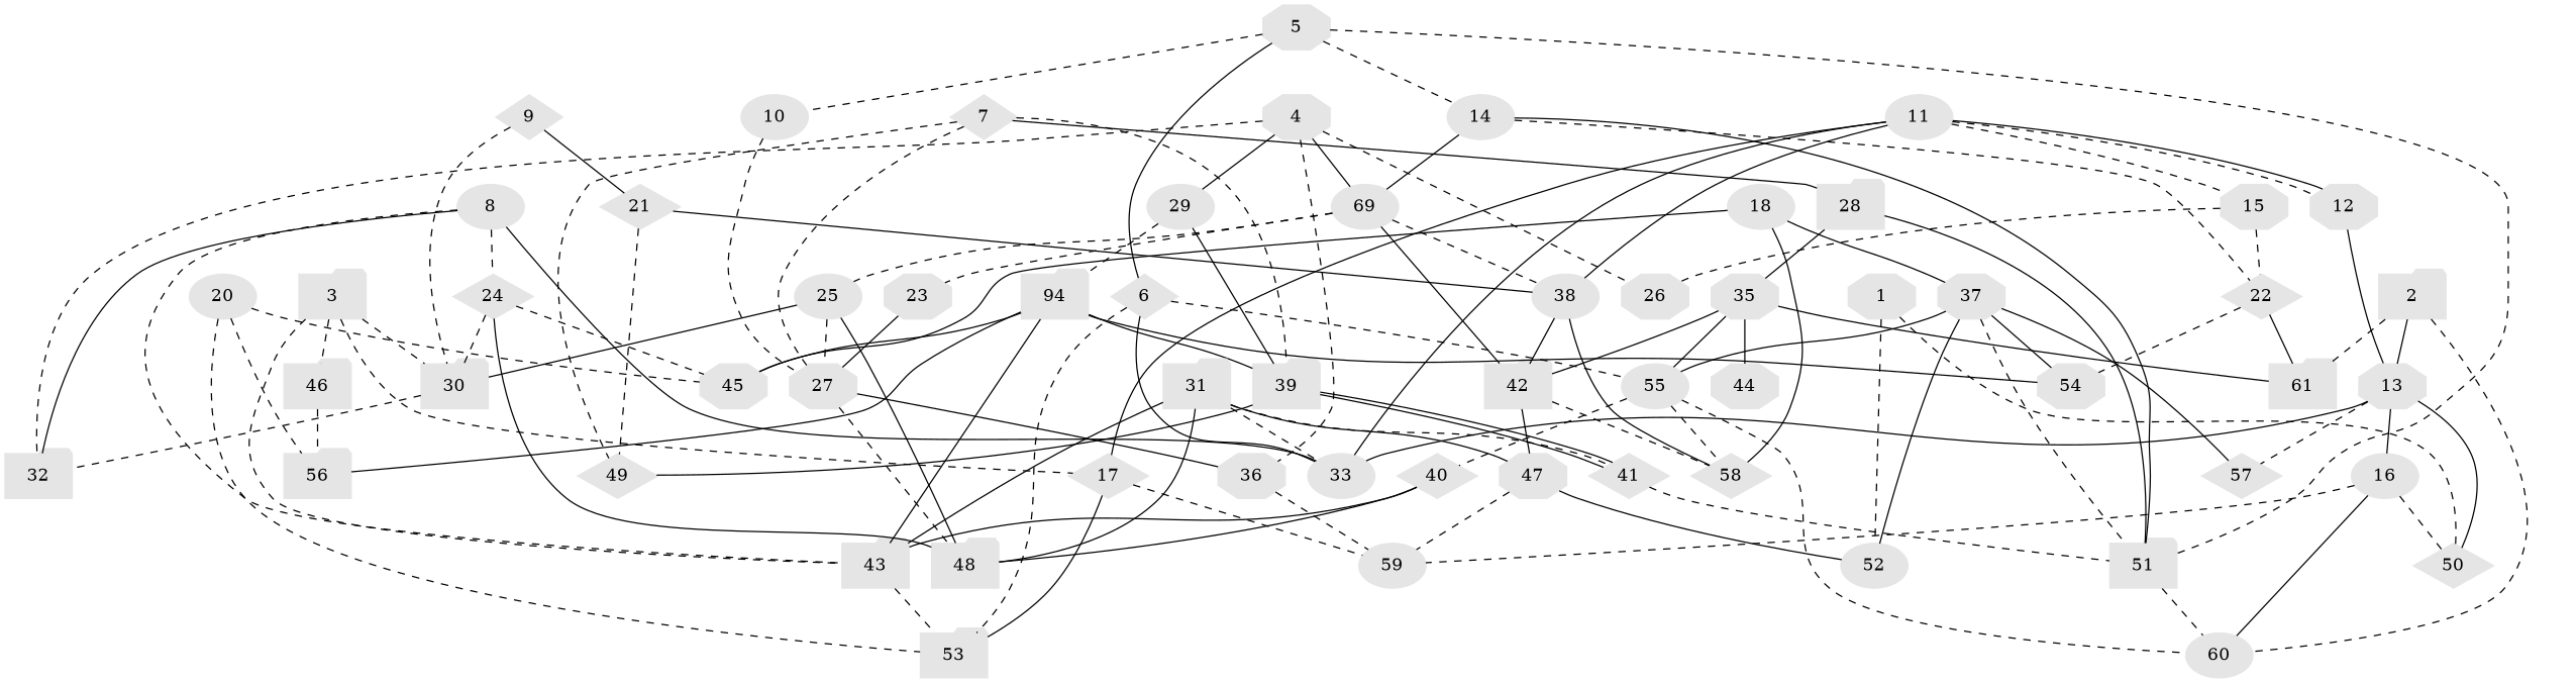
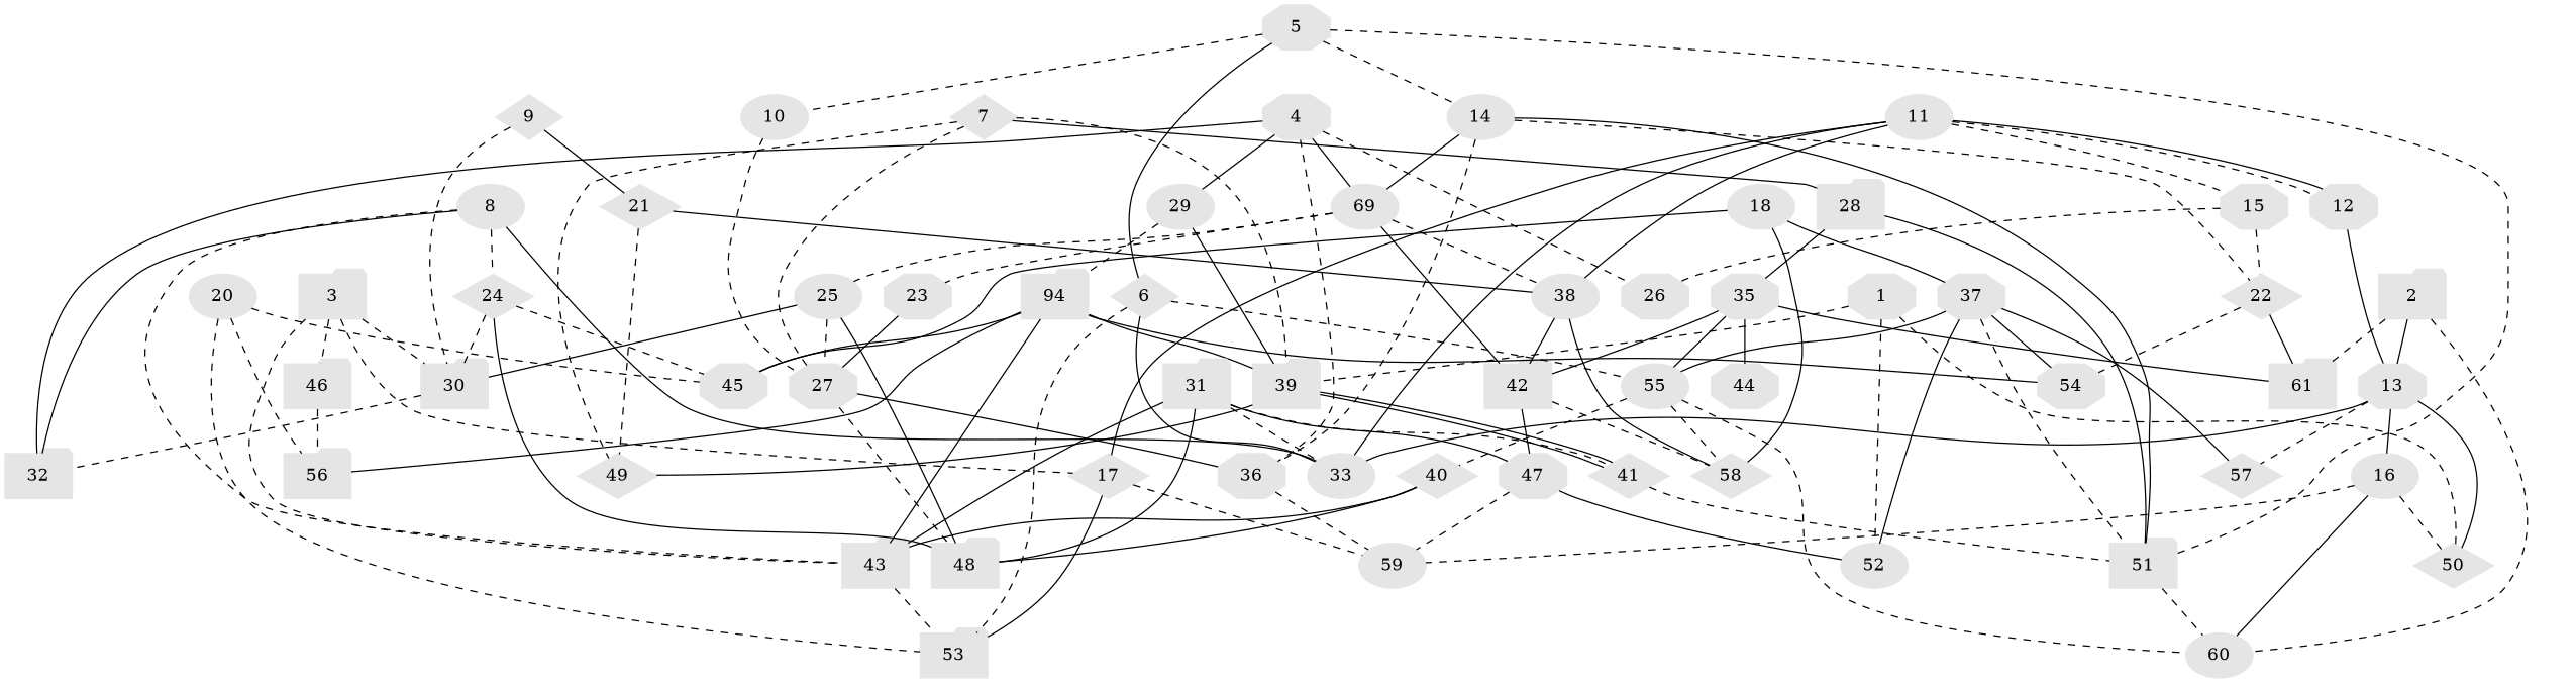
  graph {
    node [color=gray90 shape=folder style=filled]
    edge [style=dashed]
    39
    1 [shape=octagon]
    50 [shape=diamond]
    52 [shape=ellipse]
    49 [shape=diamond]
    41 [shape=diamond]
    2
    13 [shape=octagon]
    60 [shape=ellipse]
    61
    33 [shape=ellipse]
    16 [shape=ellipse]
    57 [shape=diamond]
    3
    17 [shape=diamond]
    30
    43
    46
    53
    59 [shape=ellipse]
    32
    56
    n23 [label=69 shape=ellipse]
    4 [shape=octagon]
    26 [shape=octagon]
    29 [shape=ellipse]
    36 [shape=octagon]
    38 [shape=ellipse]
    23 [shape=octagon]
    25 [shape=ellipse]
    42
    n32 [label=94]
    6 [shape=diamond]
    5 [shape=octagon]
    10 [shape=ellipse]
    14 [shape=ellipse]
    51
    55 [shape=ellipse]
    27 [shape=octagon]
    22 [shape=diamond]
    40 [shape=diamond]
    58 [shape=diamond]
    7 [shape=diamond]
    28
    48
    35 [shape=octagon]
    8 [shape=ellipse]
    24 [shape=diamond]
    45 [shape=octagon]
    9 [shape=diamond]
    21 [shape=diamond]
    11 [shape=ellipse]
    12 [shape=octagon]
    15 [shape=octagon]
    54 [shape=octagon]
    18 [shape=ellipse]
    37 [shape=octagon]
    47 [shape=octagon]
    20 [shape=ellipse]
    44 [shape=octagon]
    31
    39 -- 49 [style=solid]
    39 -- 41 [style=solid]
    39 -- 41 [style=solid]
+   1 -- 39
    1 -- 50
    1 -- 52
    41 -- 51
    2 -- 13 [style=solid]
    2 -- 60
    2 -- 61
    13 -- 50 [style=solid]
    13 -- 33 [style=solid]
    13 -- 16 [style=solid]
    13 -- 57
    16 -- 50
    16 -- 60 [style=solid]
    16 -- 59
    3 -- 17
    3 -- 30
    3 -- 43
    3 -- 46
    17 -- 53 [style=solid]
    17 -- 59
    30 -- 32
    43 -- 53
    46 -- 56
    n23 -- 38
    n23 -- 23
    n23 -- 25
    n23 -- 42 [style=solid]
-   4 -- 32
+   4 -- 32 [style=solid]
    4 -- n23 [style=solid]
    4 -- 26
    4 -- 29 [style=solid]
    4 -- 36
    29 -- 39 [style=solid]
    29 -- n32
    36 -- 59
    38 -- 42 [style=solid]
    38 -- 58 [style=solid]
    23 -- 27 [style=solid]
    25 -- 30 [style=solid]
    25 -- 27
    25 -- 48 [style=solid]
    42 -- 58
    42 -- 47 [style=solid]
    n32 -- 39 [style=solid]
    n32 -- 43 [style=solid]
    n32 -- 56 [style=solid]
    n32 -- 45 [style=solid]
    n32 -- 54 [style=solid]
    6 -- 33 [style=solid]
    6 -- 53
    6 -- 55
    5 -- 6 [style=solid]
    5 -- 10
    5 -- 14
    5 -- 51
    10 -- 27
    14 -- n23 [style=solid]
+   14 -- 36
    14 -- 51 [style=solid]
    14 -- 22
    51 -- 60
    55 -- 60
    55 -- 40
    55 -- 58
    27 -- 36 [style=solid]
    27 -- 48
    22 -- 61 [style=solid]
    22 -- 54
    40 -- 43 [style=solid]
    40 -- 48 [style=solid]
    7 -- 39
    7 -- 49
    7 -- 27
    7 -- 28 [style=solid]
    28 -- 51 [style=solid]
    28 -- 35 [style=solid]
    35 -- 61 [style=solid]
    35 -- 42 [style=solid]
    35 -- 55 [style=solid]
    35 -- 44 [style=solid]
    8 -- 33 [style=solid]
    8 -- 43
    8 -- 32 [style=solid]
    8 -- 24
    24 -- 30
    24 -- 48 [style=solid]
    24 -- 45
    9 -- 30
    9 -- 21 [style=solid]
    21 -- 49
    21 -- 38 [style=solid]
    11 -- 33 [style=solid]
    11 -- 17 [style=solid]
    11 -- 38 [style=solid]
    11 -- 12
    11 -- 12 [style=solid]
    11 -- 15
    12 -- 13 [style=solid]
    15 -- 26
    15 -- 22
    18 -- 58 [style=solid]
    18 -- 45 [style=solid]
    18 -- 37 [style=solid]
    37 -- 52 [style=solid]
    37 -- 57 [style=solid]
    37 -- 51
    37 -- 55 [style=solid]
    37 -- 54 [style=solid]
    47 -- 52 [style=solid]
    47 -- 59
    20 -- 53
    20 -- 56
    20 -- 45
    31 -- 41
    31 -- 33
    31 -- 43 [style=solid]
    31 -- 48 [style=solid]
    31 -- 47 [style=solid]
  }
